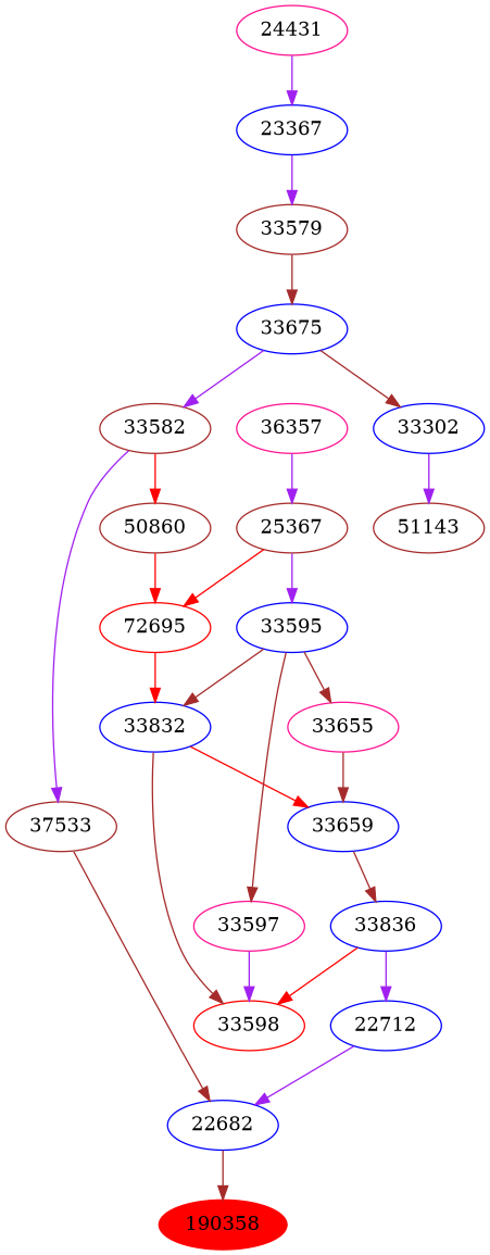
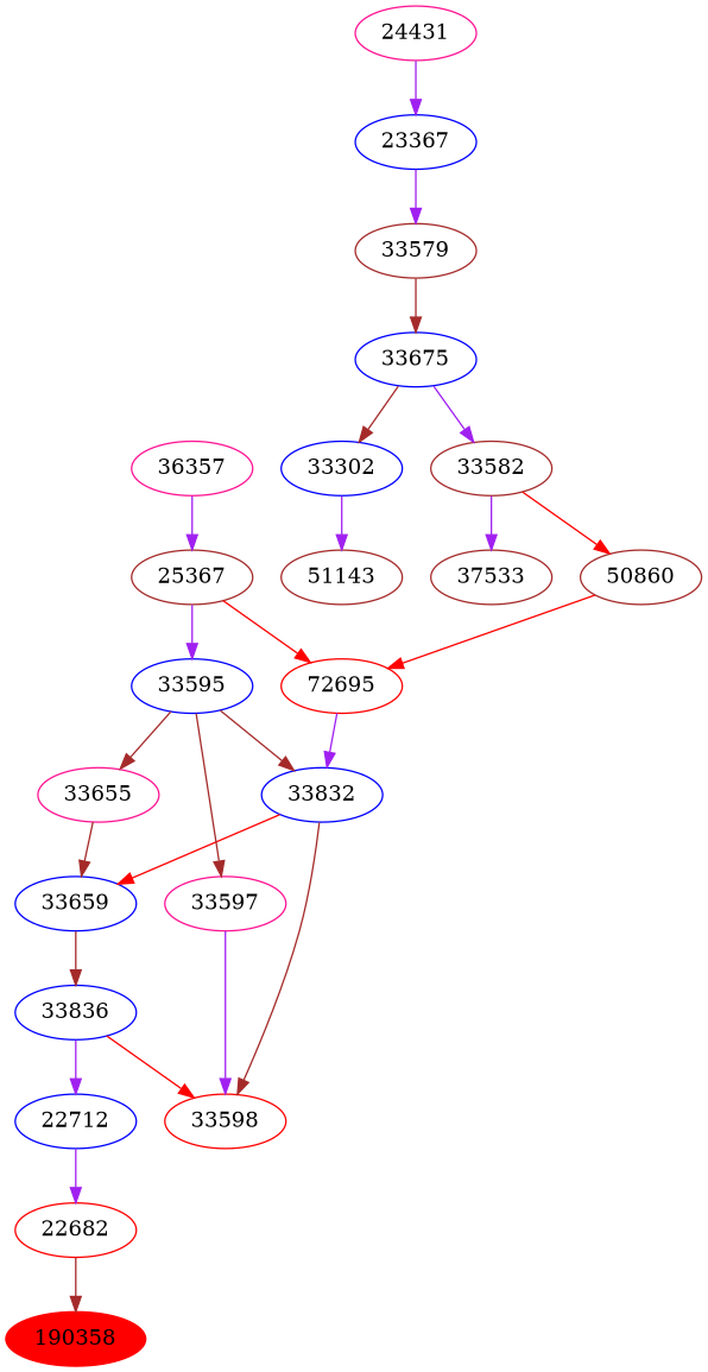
  strict digraph {
    node [color=blue]
    edge [color=purple]
    n1 [color=red fillcolor=red label=190358 style=filled]
-   n2 [label=22682]
+   n2 [color=red label=22682]
    n3 [label=22712]
    n4 [color=brown label=37533]
    n5 [label=33836]
    n6 [color=red label=33598]
    n7 [color=brown label=51143]
    n8 [label=33659]
    n9 [label=33302]
    n10 [color=deeppink label=33655]
    n11 [label=33832]
    n12 [color=deeppink label=33597]
    n13 [label=33675]
    n14 [color=brown label=33582]
    n15 [color=brown label=50860]
    n16 [label=33595]
    n17 [color=red label=72695]
    n18 [color=brown label=33579]
    n19 [color=brown label=25367]
    n20 [label=23367]
    n21 [color=deeppink label=36357]
    n22 [color=deeppink label=24431]
    n2 -> n1 [color=brown]
    n3 -> n2
-   n4 -> n2 [color=brown]
    n5 -> n3
    n5 -> n6 [color=red]
    n8 -> n5 [color=brown]
    n9 -> n7
    n10 -> n8 [color=brown]
    n11 -> n6 [color=brown]
    n11 -> n8 [color=red]
    n12 -> n6
    n13 -> n9 [color=brown]
    n13 -> n14
    n14 -> n4
    n14 -> n15 [color=red]
    n15 -> n17 [color=red]
    n16 -> n10 [color=brown]
    n16 -> n11 [color=brown]
    n16 -> n12 [color=brown]
-   n17 -> n11 [color=red]
+   n17 -> n11
    n18 -> n13 [color=brown]
    n19 -> n16
    n19 -> n17 [color=red]
    n20 -> n18
    n21 -> n19
    n22 -> n20
  }
